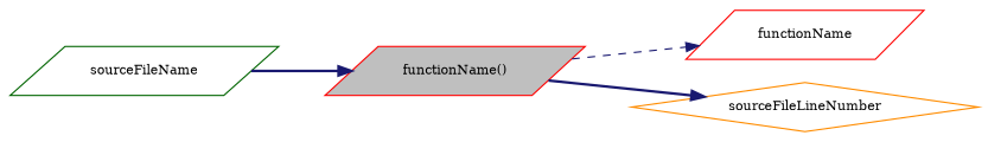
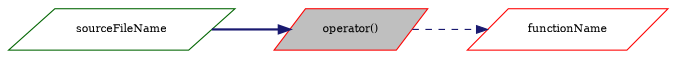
  digraph {
    fontname="DejaVu Serif"
    rankdir=LR
    node [color=red fontname="DejaVu Serif" fontsize=10 shape=parallelogram]
    edge [color=midnightblue fontname="DejaVu Serif" fontsize=10 labelfontname=Helvetica labelfontsize=10 style=bold]
-   n1 [fillcolor=grey75 fontcolor=black height=0.2 label="functionName()" style=filled width=0.4]
+   n1 [fillcolor=grey75 fontcolor=black height=0.2 label="operator()" style=filled width=0.4]
    n2 [height=0.2 label=functionName width=0.4]
-   n3 [color=darkorange height=0.2 label=sourceFileLineNumber shape=diamond width=0.4]
    n4 [color=darkgreen height=0.2 label=sourceFileName width=0.4]
    n1 -> n2 [style=dashed]
-   n1 -> n3
    n4 -> n1
  }
